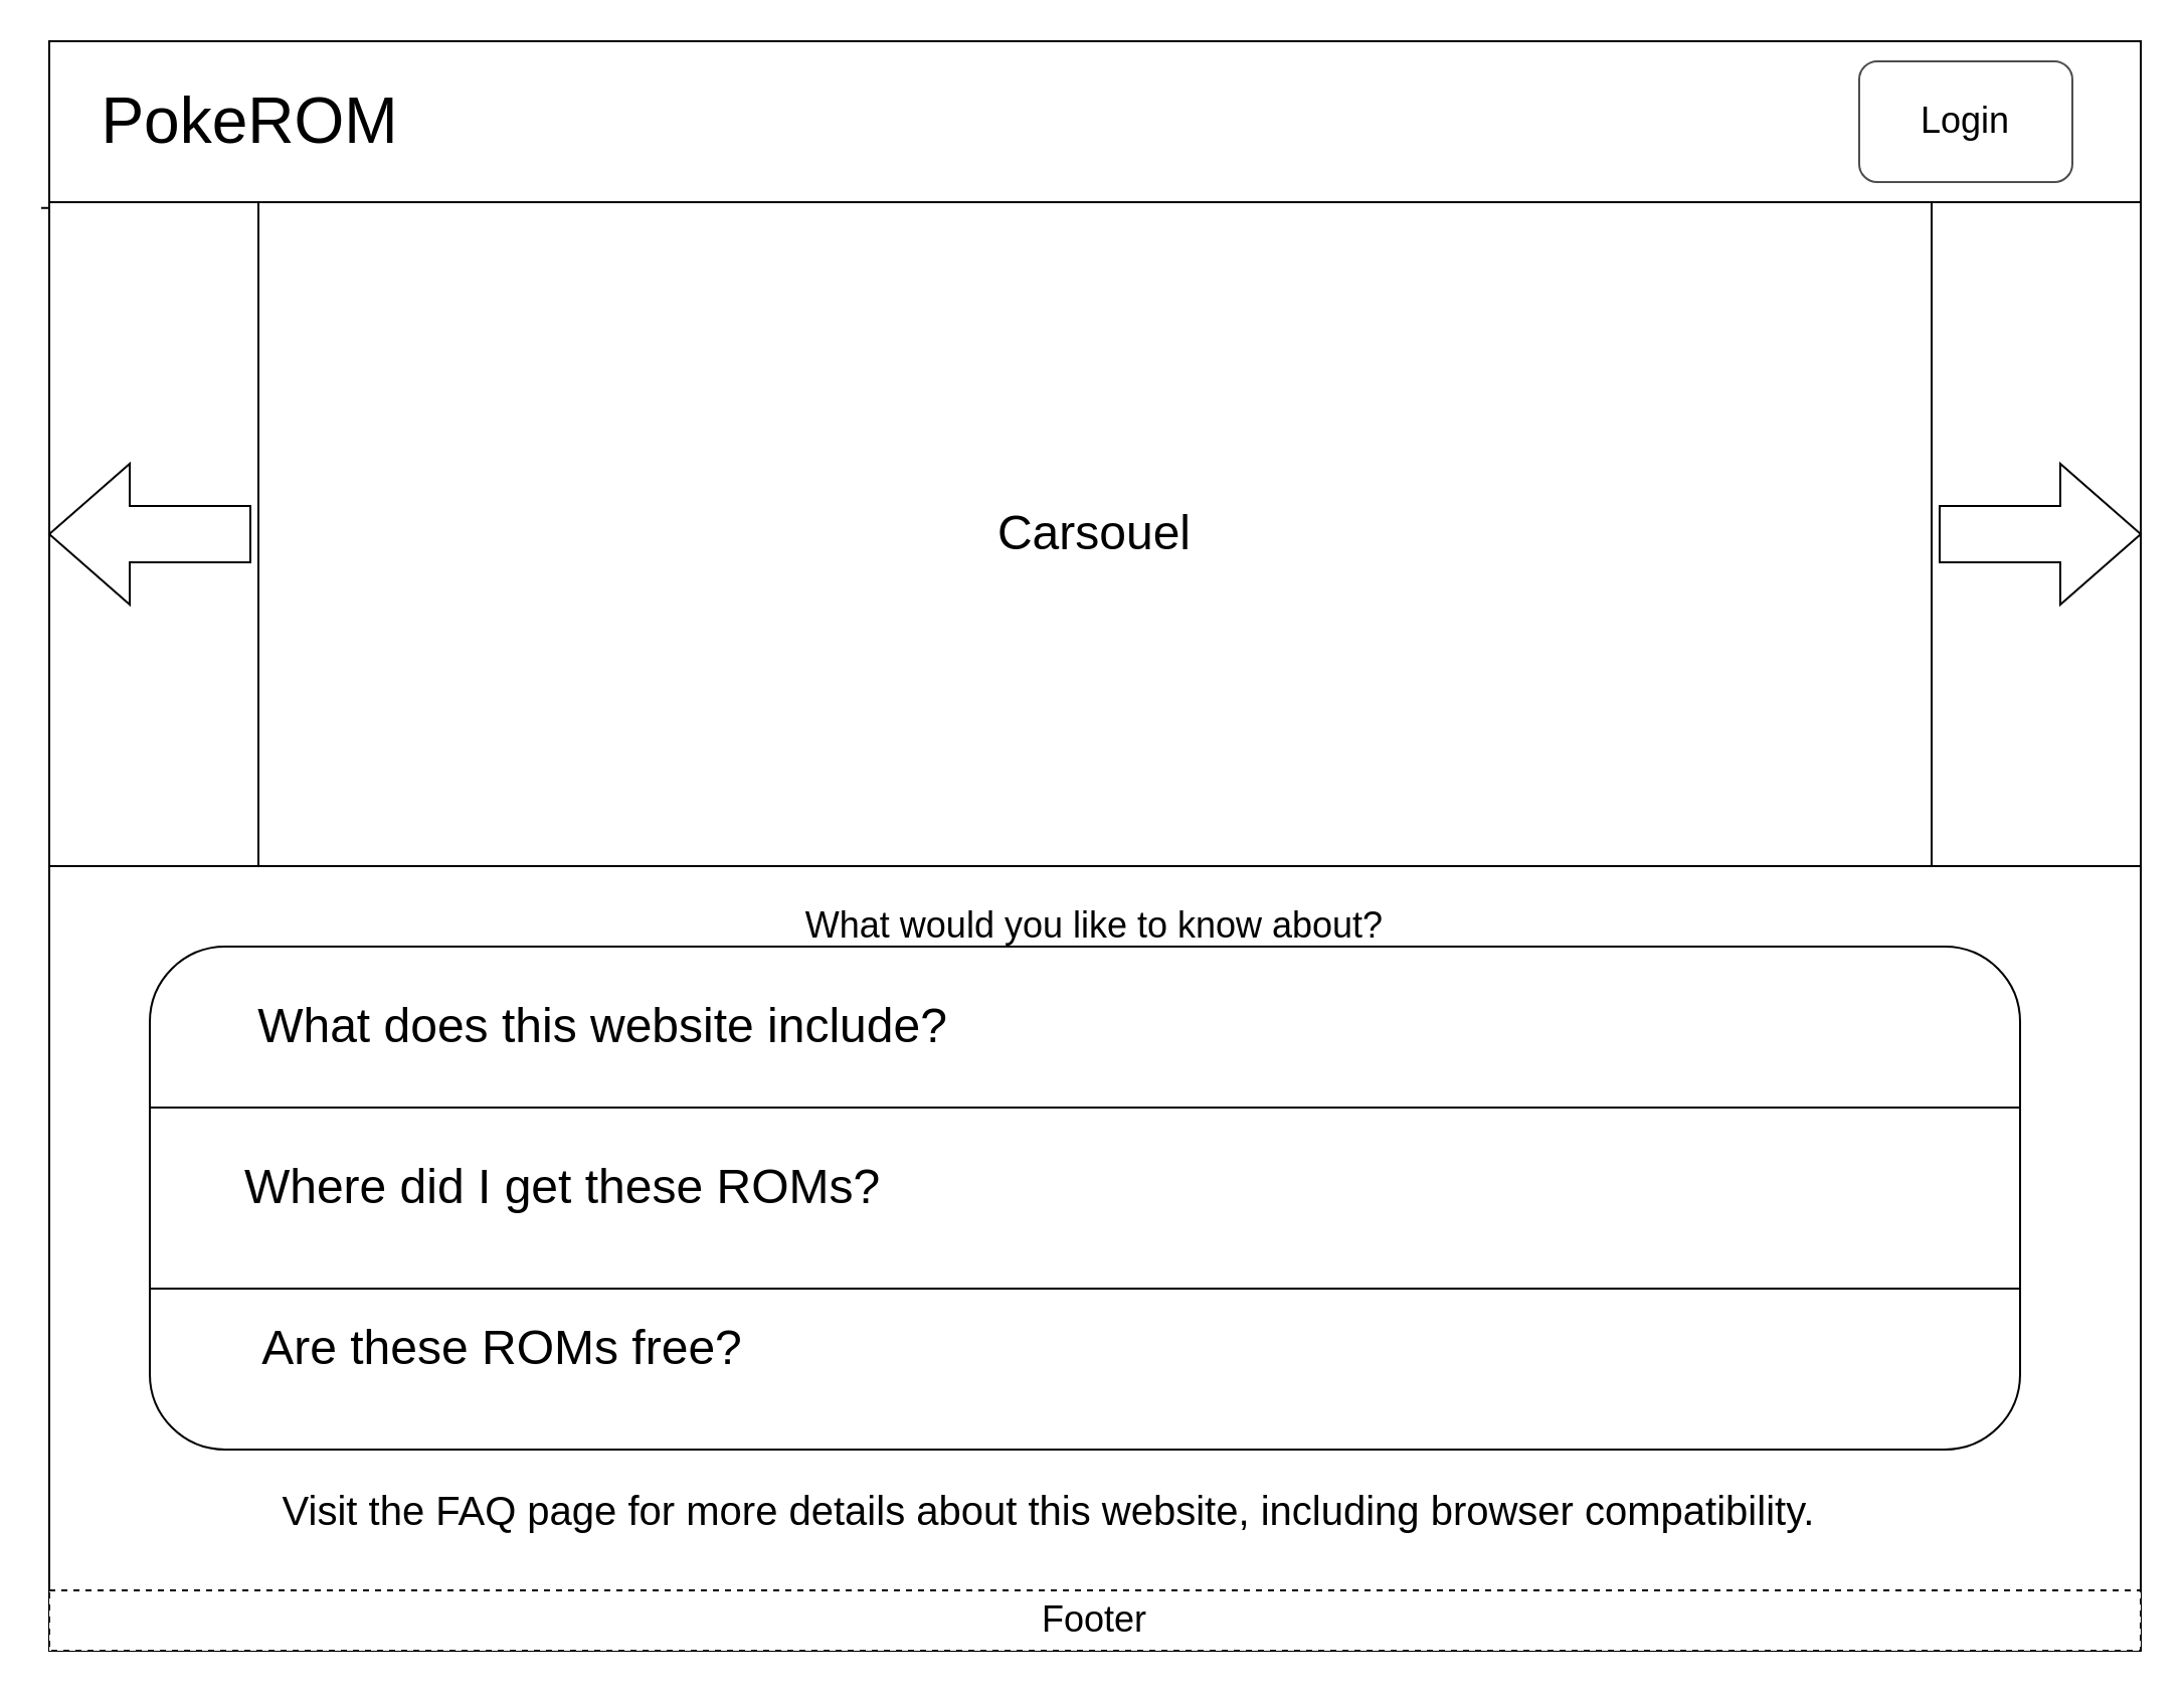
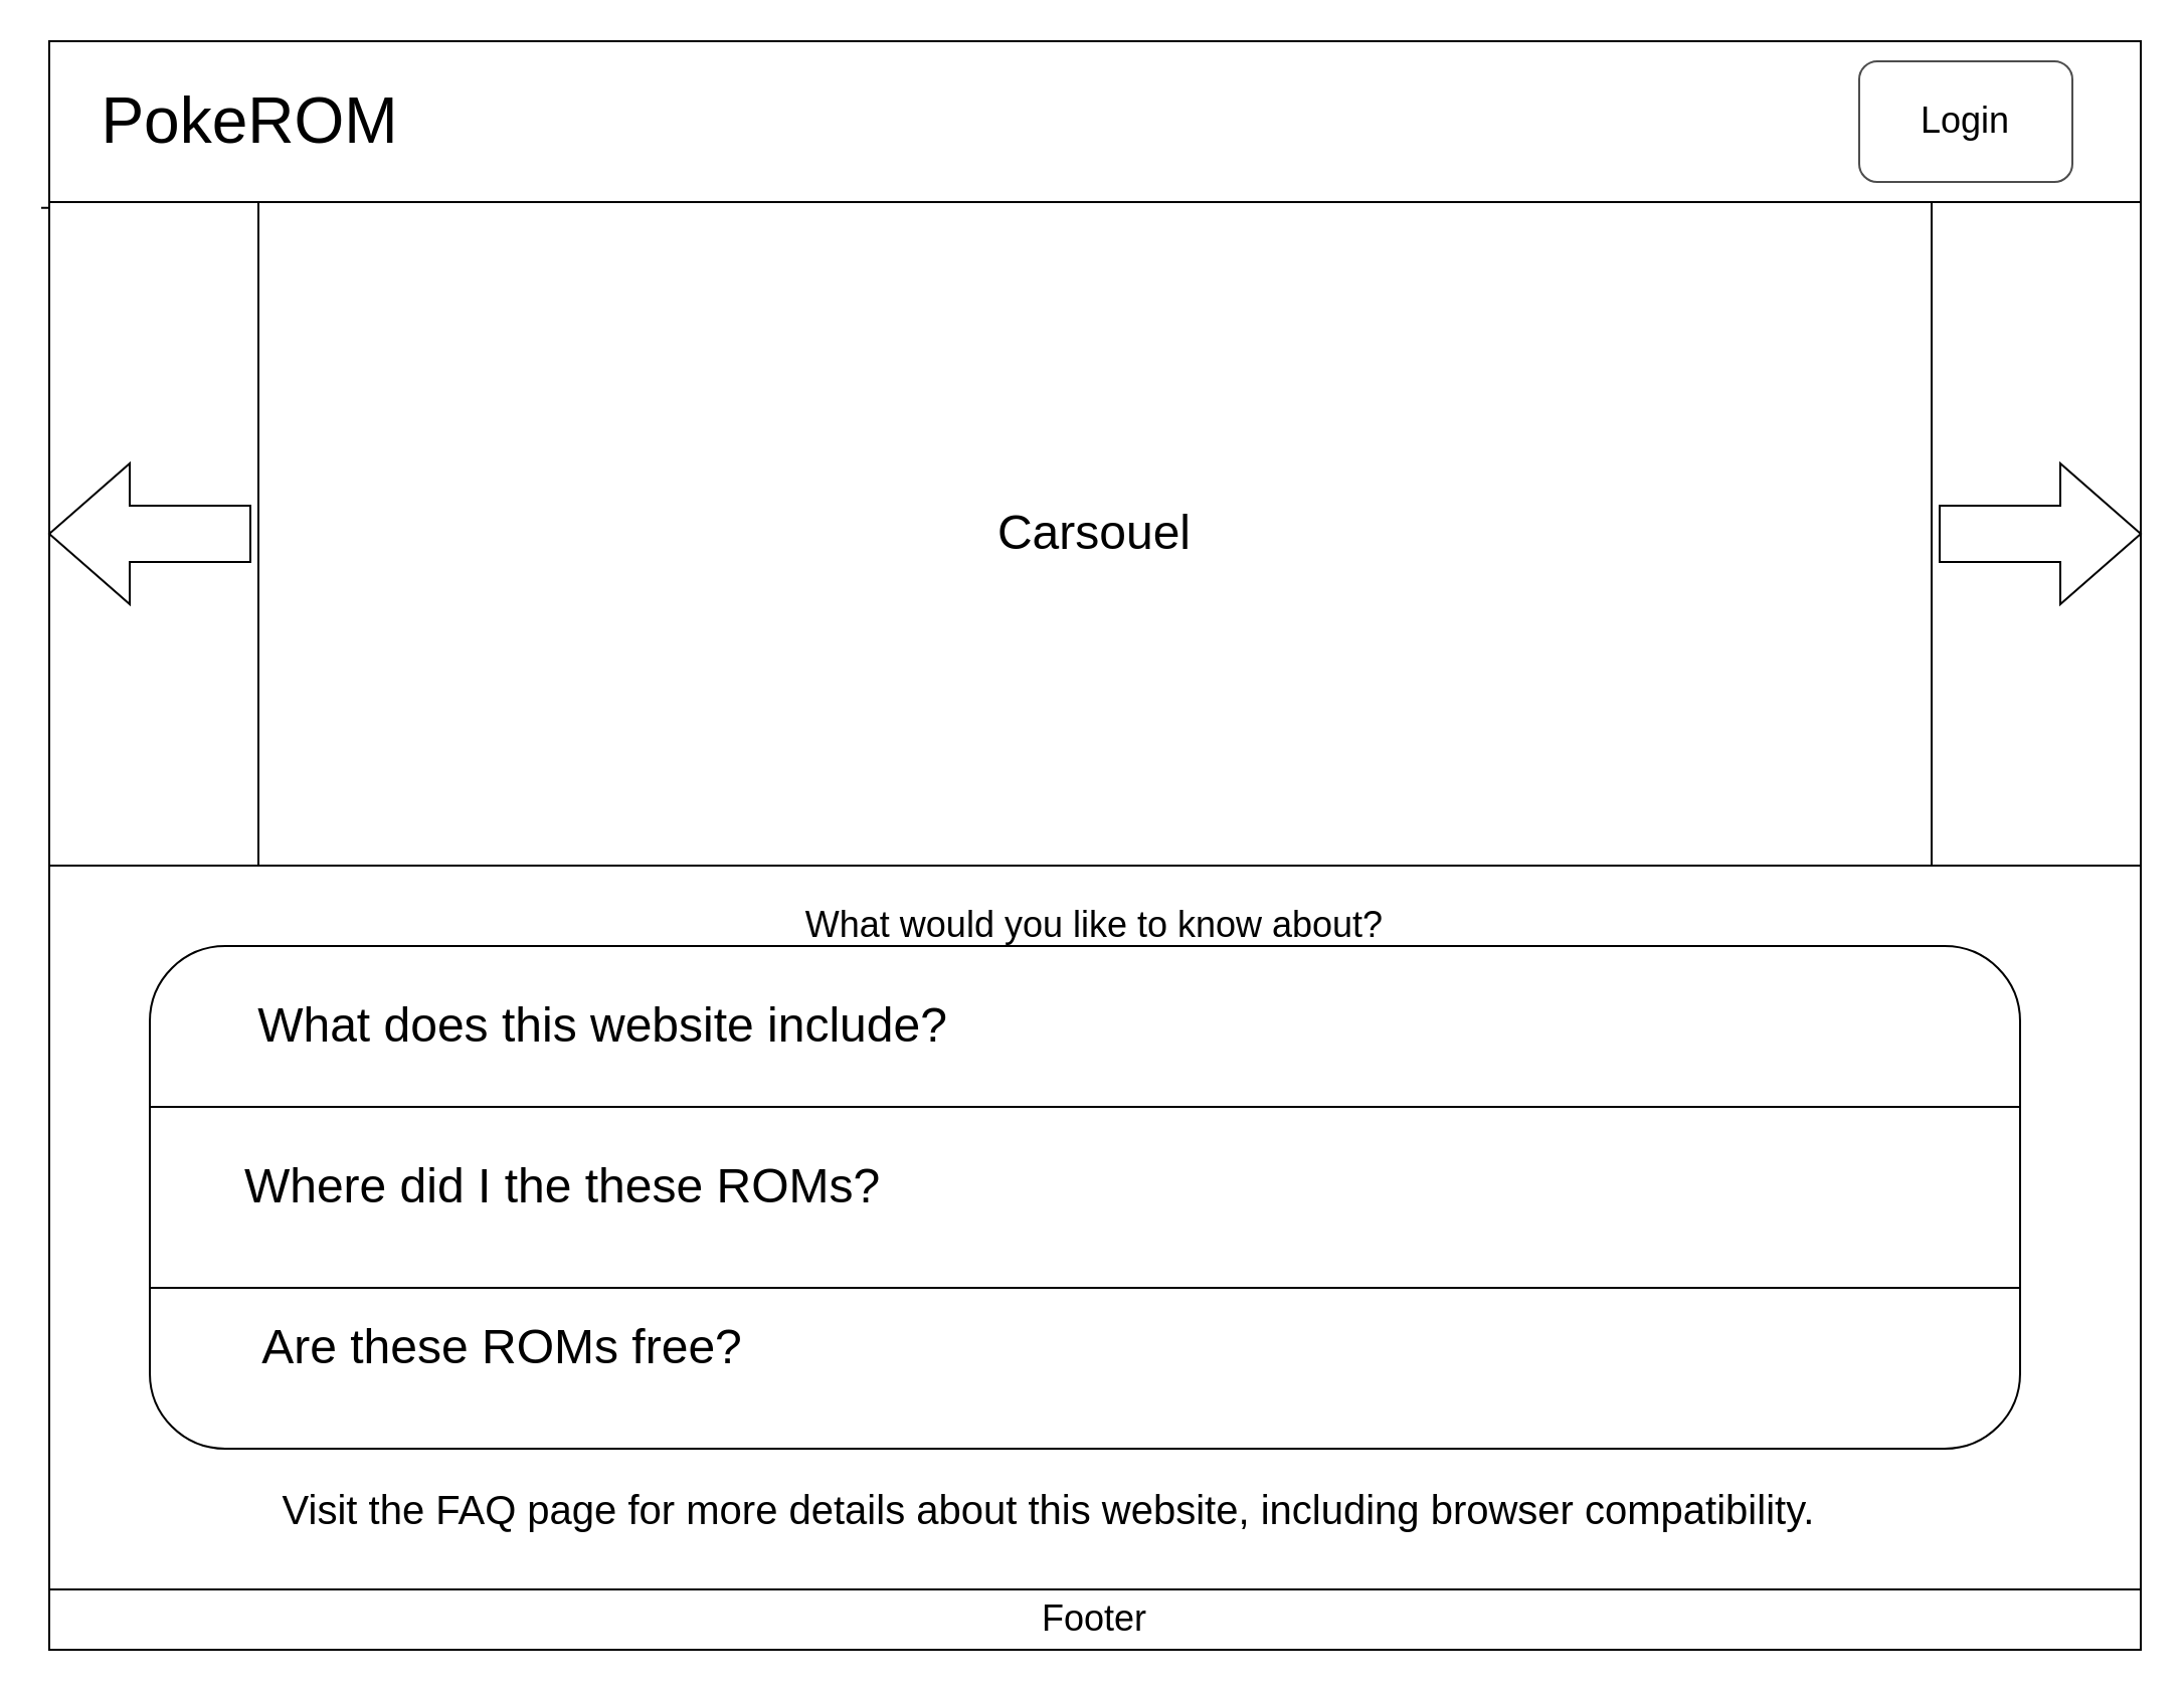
  <mxCell id="0" />
  <mxCell id="1" parent="0" />
  <mxCell id="2" value="" style="rounded=0;whiteSpace=wrap;html=1;" parent="1" vertex="1"><mxGeometry x="24" y="20" width="1040" height="800" as="geometry" /></mxCell>
  <mxCell id="3" value="" style="endArrow=none;html=1;entryX=-0.004;entryY=0.104;entryDx=0;entryDy=0;entryPerimeter=0;" parent="1" edge="1"><mxGeometry width="50" height="50" relative="1" as="geometry"><mxPoint x="1064" y="103" as="sourcePoint" /><mxPoint x="20" y="102.857" as="targetPoint" /></mxGeometry></mxCell>
  <mxCell id="4" value="&lt;font style=&quot;font-size: 32px&quot;&gt;PokeROM&lt;/font&gt;" style="text;html=1;strokeColor=none;fillColor=none;align=center;verticalAlign=middle;whiteSpace=wrap;rounded=0;" parent="1" vertex="1"><mxGeometry x="44" y="40" width="160" height="40" as="geometry" /></mxCell>
  <mxCell id="5" value="&lt;font color=&quot;#000000&quot; style=&quot;font-size: 18px&quot;&gt;Login&lt;/font&gt;" style="rounded=1;html=1;shadow=0;dashed=0;whiteSpace=wrap;fontSize=10;fillColor=#FFFFFF;align=center;strokeColor=#4D4D4D;fontColor=#ffffff;" parent="1" vertex="1"><mxGeometry x="924" y="30" width="106" height="60" as="geometry" /></mxCell>
  <mxCell id="6" value="&lt;font style=&quot;font-size: 24px&quot;&gt;Carsouel&lt;/font&gt;" style="shape=process;whiteSpace=wrap;html=1;backgroundOutline=1;fillColor=#FFFFFF;" parent="1" vertex="1"><mxGeometry x="24" y="100" width="1040" height="330" as="geometry" /></mxCell>
  <mxCell id="7" value="" style="html=1;shadow=0;dashed=0;align=center;verticalAlign=middle;shape=mxgraph.arrows2.arrow;dy=0.6;dx=40;notch=0;fillColor=#FFFFFF;" parent="1" vertex="1"><mxGeometry x="964" y="230" width="100" height="70" as="geometry" /></mxCell>
  <mxCell id="8" value="" style="html=1;shadow=0;dashed=0;align=center;verticalAlign=middle;shape=mxgraph.arrows2.arrow;dy=0.6;dx=40;flipH=1;notch=0;fillColor=#FFFFFF;" parent="1" vertex="1"><mxGeometry x="24" y="230" width="100" height="70" as="geometry" /></mxCell>
  <mxCell id="9" value="" style="rounded=1;whiteSpace=wrap;html=1;fillColor=#FFFFFF;" parent="1" vertex="1"><mxGeometry x="74" y="470" width="930" height="250" as="geometry" /></mxCell>
  <mxCell id="10" value="" style="rounded=0;whiteSpace=wrap;html=1;fillColor=#FFFFFF;" parent="1" vertex="1"><mxGeometry x="74" y="550" width="930" height="90" as="geometry" /></mxCell>
  <mxCell id="11" value="&lt;span style=&quot;font-weight: normal&quot;&gt;What does this website include?&lt;/span&gt;" style="text;strokeColor=none;fillColor=none;html=1;fontSize=24;fontStyle=1;verticalAlign=middle;align=center;" parent="1" vertex="1"><mxGeometry x="114" y="490" width="370" height="40" as="geometry" /></mxCell>
- <mxCell id="12" value="&lt;span style=&quot;font-weight: normal&quot;&gt;Where did I get these ROMs?&lt;/span&gt;" style="text;strokeColor=none;fillColor=none;html=1;fontSize=24;fontStyle=1;verticalAlign=middle;align=center;" parent="1" vertex="1"><mxGeometry x="104" y="570" width="350" height="40" as="geometry" /></mxCell>
+ <mxCell id="12" value="&lt;span style=&quot;font-weight: normal&quot;&gt;Where did I the these ROMs?&lt;/span&gt;" style="text;strokeColor=none;fillColor=none;html=1;fontSize=24;fontStyle=1;verticalAlign=middle;align=center;" parent="1" vertex="1"><mxGeometry x="104" y="570" width="350" height="40" as="geometry" /></mxCell>
  <mxCell id="13" value="&lt;span style=&quot;font-weight: normal&quot;&gt;Are these ROMs free?&lt;/span&gt;" style="text;strokeColor=none;fillColor=none;html=1;fontSize=24;fontStyle=1;verticalAlign=middle;align=center;" parent="1" vertex="1"><mxGeometry x="104" y="650" width="290" height="40" as="geometry" /></mxCell>
  <mxCell id="14" value="&lt;font style=&quot;font-size: 18px&quot;&gt;What would you like to know about?&lt;/font&gt;" style="text;html=1;strokeColor=none;fillColor=none;align=center;verticalAlign=middle;whiteSpace=wrap;rounded=0;" parent="1" vertex="1"><mxGeometry x="74" y="450" width="940" height="20" as="geometry" /></mxCell>
  <mxCell id="15" value="&lt;font style=&quot;font-size: 20px&quot;&gt;Visit the FAQ page for more details about this website, including browser compatibility.&amp;nbsp;&lt;/font&gt;" style="text;html=1;strokeColor=none;fillColor=none;align=center;verticalAlign=middle;whiteSpace=wrap;rounded=0;" parent="1" vertex="1"><mxGeometry x="94" y="740" width="860" height="20" as="geometry" /></mxCell>
- <mxCell id="16" value="&lt;font style=&quot;font-size: 18px&quot;&gt;Footer&lt;/font&gt;" style="rounded=0;whiteSpace=wrap;html=1;fillColor=#FFFFFF;dashed=1;" parent="1" vertex="1"><mxGeometry x="24" y="790" width="1040" height="30" as="geometry" /></mxCell>
+ <mxCell id="16" value="&lt;font style=&quot;font-size: 18px&quot;&gt;Footer&lt;/font&gt;" style="rounded=0;whiteSpace=wrap;html=1;fillColor=#FFFFFF;" parent="1" vertex="1"><mxGeometry x="24" y="790" width="1040" height="30" as="geometry" /></mxCell>
